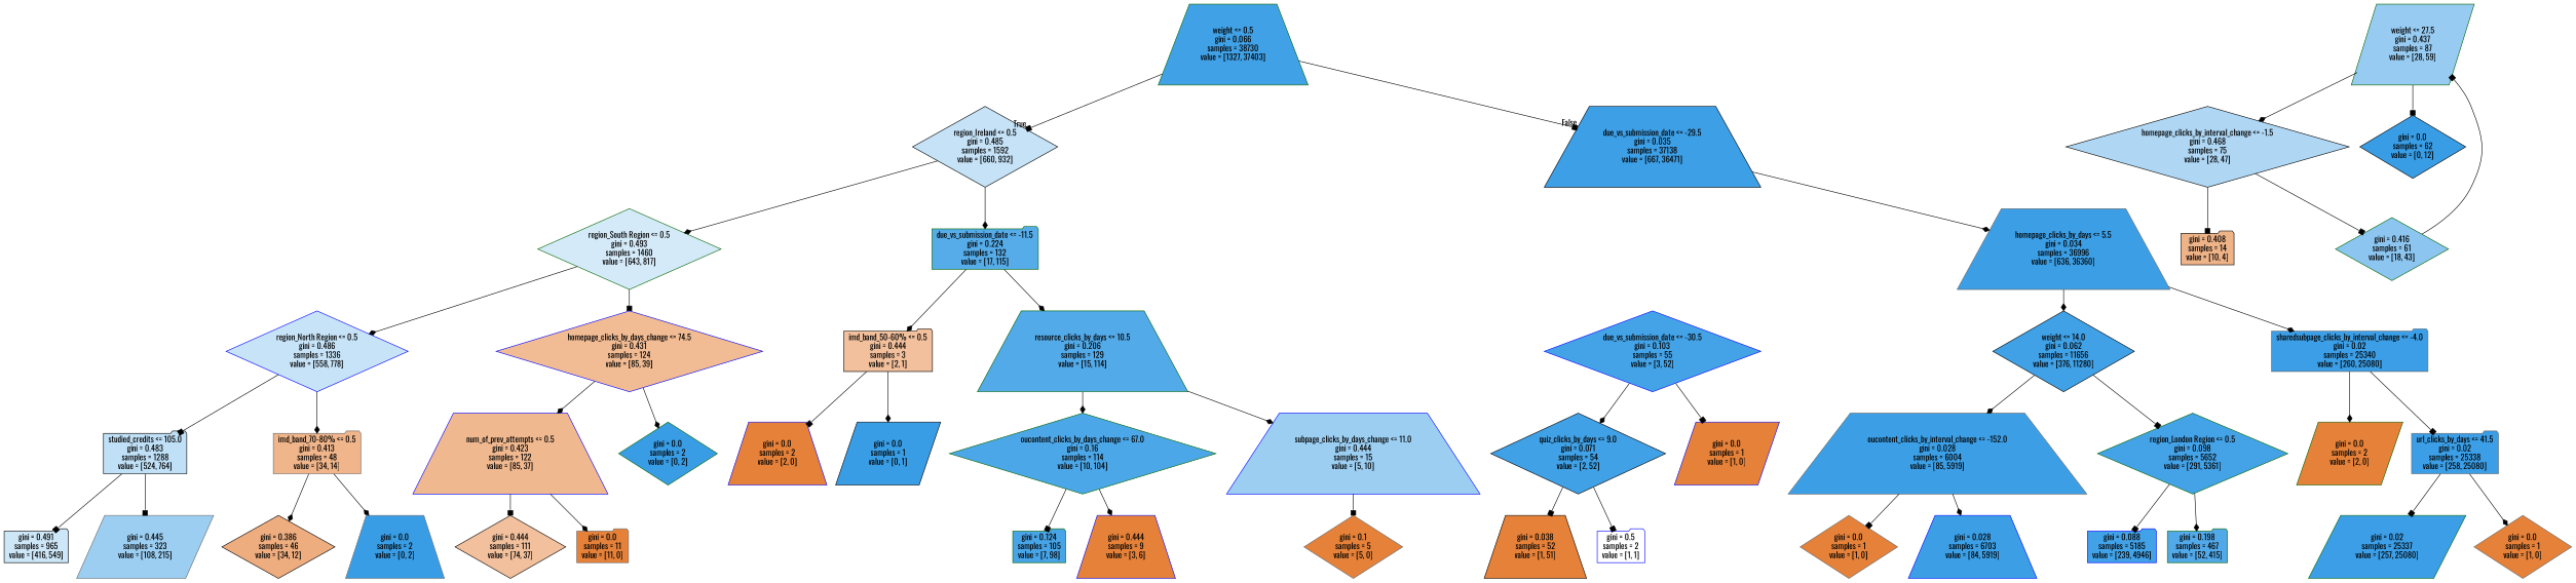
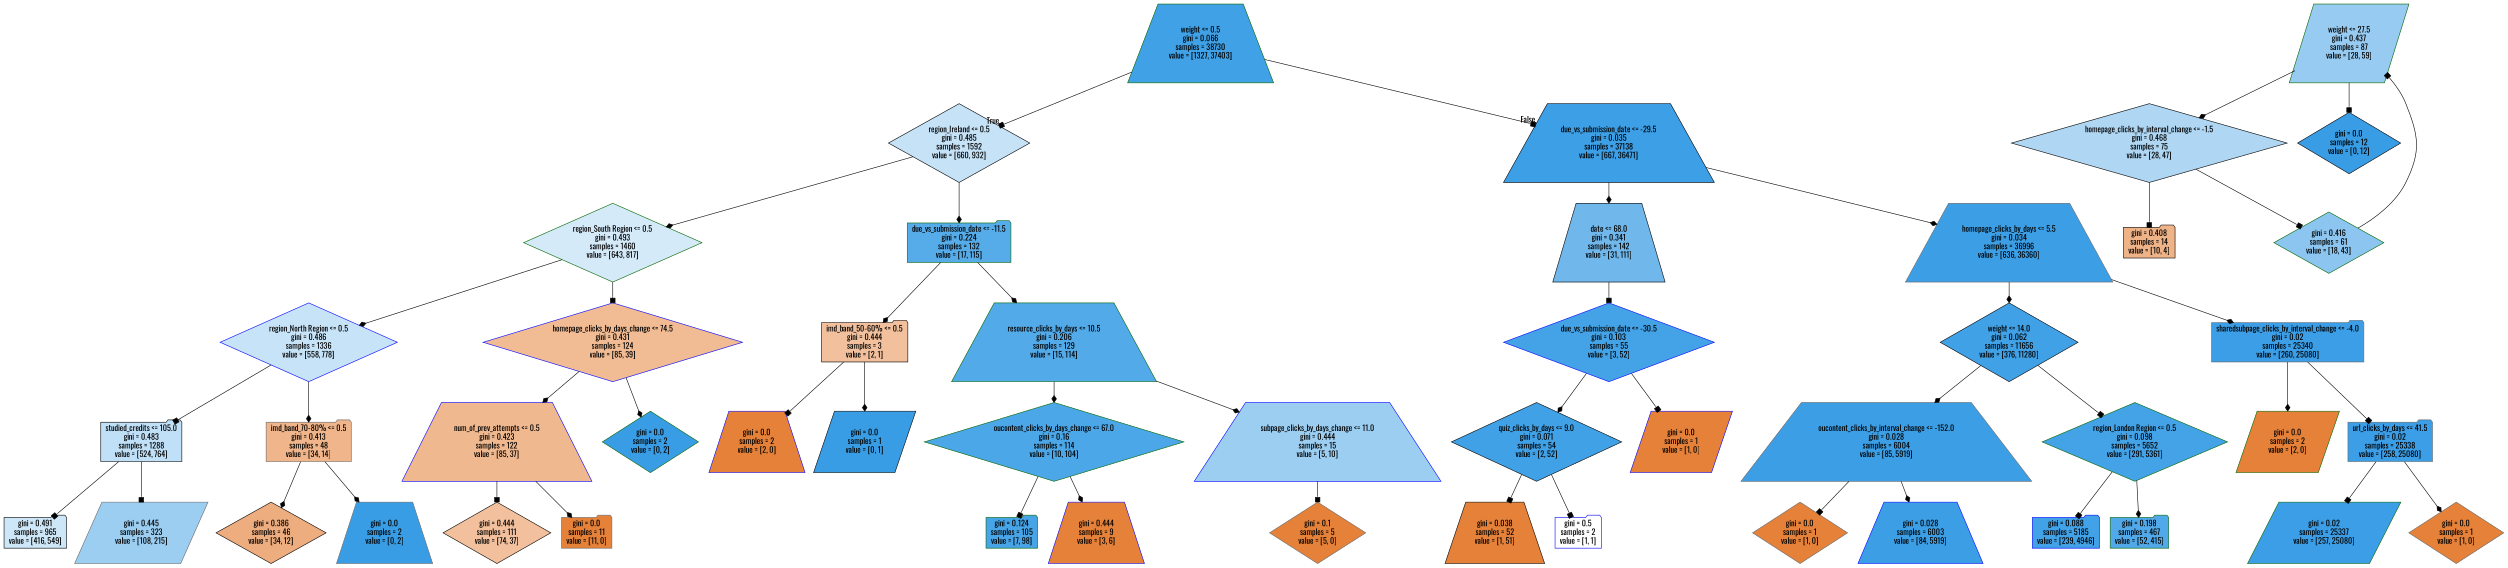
  digraph {
    fontname=Oswald
    node [color=black fillcolor="#e58139ff" fontname=Oswald shape=diamond style=filled]
    edge [arrowhead=diamond fontname=Oswald]
    n1 [color=darkgreen fillcolor="#399de5f6" label="weight <= 0.5\ngini = 0.066\nsamples = 38730\nvalue = [1327, 37403]" shape=trapezium]
    n2 [fillcolor="#399de54a" label="region_Ireland <= 0.5\ngini = 0.485\nsamples = 1592\nvalue = [660, 932]"]
    n3 [fillcolor="#399de5fa" label="due_vs_submission_date <= -29.5\ngini = 0.035\nsamples = 37138\nvalue = [667, 36471]" shape=trapezium]
    n4 [color=darkgreen fillcolor="#399de536" label="region_South Region <= 0.5\ngini = 0.493\nsamples = 1460\nvalue = [643, 817]"]
    n5 [color=darkgreen fillcolor="#399de5d9" label="due_vs_submission_date <= -11.5\ngini = 0.224\nsamples = 132\nvalue = [17, 115]" shape=folder]
+   n6 [fillcolor="#399de5b8" label="date <= 68.0\ngini = 0.341\nsamples = 142\nvalue = [31, 111]" shape=trapezium]
    n7 [color=gray40 fillcolor="#399de5fb" label="homepage_clicks_by_days <= 5.5\ngini = 0.034\nsamples = 36996\nvalue = [636, 36360]" shape=trapezium]
    n8 [color=blue fillcolor="#399de548" label="region_North Region <= 0.5\ngini = 0.486\nsamples = 1336\nvalue = [558, 778]"]
    n9 [color=blue fillcolor="#e581398a" label="homepage_clicks_by_days_change <= 74.5\ngini = 0.431\nsamples = 124\nvalue = [85, 39]"]
    n10 [fillcolor="#e581397f" label="imd_band_50-60% <= 0.5\ngini = 0.444\nsamples = 3\nvalue = [2, 1]" shape=folder]
    n11 [color=darkgreen fillcolor="#399de5dd" label="resource_clicks_by_days <= 10.5\ngini = 0.206\nsamples = 129\nvalue = [15, 114]" shape=trapezium]
    n12 [fillcolor="#399de550" label="studied_credits <= 105.0\ngini = 0.483\nsamples = 1288\nvalue = [524, 764]" shape=folder]
    n13 [color=gray40 fillcolor="#e5813996" label="imd_band_70-80% <= 0.5\ngini = 0.413\nsamples = 48\nvalue = [34, 14]" shape=folder]
    n14 [color=blue fillcolor="#e5813990" label="num_of_prev_attempts <= 0.5\ngini = 0.423\nsamples = 122\nvalue = [85, 37]" shape=trapezium]
    n15 [color=darkgreen fillcolor="#399de5ff" label="gini = 0.0\nsamples = 2\nvalue = [0, 2]"]
    n16 [fillcolor="#399de53e" label="gini = 0.491\nsamples = 965\nvalue = [416, 549]" shape=folder]
    n17 [color=gray40 fillcolor="#399de57f" label="gini = 0.445\nsamples = 323\nvalue = [108, 215]" shape=parallelogram]
    n18 [fillcolor="#e58139a5" label="gini = 0.386\nsamples = 46\nvalue = [34, 12]"]
    n19 [color=gray40 fillcolor="#399de5ff" label="gini = 0.0\nsamples = 2\nvalue = [0, 2]" shape=trapezium]
    n20 [fillcolor="#e581397f" label="gini = 0.444\nsamples = 111\nvalue = [74, 37]"]
    n21 [color=gray40 label="gini = 0.0\nsamples = 11\nvalue = [11, 0]" shape=folder]
    n22 [color=blue label="gini = 0.0\nsamples = 2\nvalue = [2, 0]" shape=trapezium]
    n23 [fillcolor="#399de5ff" label="gini = 0.0\nsamples = 1\nvalue = [0, 1]" shape=parallelogram]
    n24 [color=darkgreen fillcolor="#399de5e6" label="oucontent_clicks_by_days_change <= 67.0\ngini = 0.16\nsamples = 114\nvalue = [10, 104]"]
    n25 [color=blue fillcolor="#399de57f" label="subpage_clicks_by_days_change <= 11.0\ngini = 0.444\nsamples = 15\nvalue = [5, 10]" shape=trapezium]
    n26 [color=darkgreen fillcolor="#399de5ed" label="gini = 0.124\nsamples = 105\nvalue = [7, 98]" shape=folder]
    n27 [color=blue label="gini = 0.444\nsamples = 9\nvalue = [3, 6]" shape=trapezium]
    n28 [color=gray40 label="gini = 0.1\nsamples = 5\nvalue = [5, 0]"]
    n29 [color=blue fillcolor="#399de5f0" label="due_vs_submission_date <= -30.5\ngini = 0.103\nsamples = 55\nvalue = [3, 52]"]
    n30 [fillcolor="#399de5f6" label="weight <= 14.0\ngini = 0.062\nsamples = 11656\nvalue = [376, 11280]"]
    n31 [color=gray40 fillcolor="#399de5fc" label="sharedsubpage_clicks_by_interval_change <= -4.0\ngini = 0.02\nsamples = 25340\nvalue = [260, 25080]" shape=folder]
    n32 [fillcolor="#399de5f5" label="quiz_clicks_by_days <= 9.0\ngini = 0.071\nsamples = 54\nvalue = [2, 52]"]
    n33 [color=blue label="gini = 0.0\nsamples = 1\nvalue = [1, 0]" shape=parallelogram]
    n34 [color=darkgreen fillcolor="#399de586" label="weight <= 27.5\ngini = 0.437\nsamples = 87\nvalue = [28, 59]" shape=parallelogram]
    n35 [fillcolor="#399de567" label="homepage_clicks_by_interval_change <= -1.5\ngini = 0.468\nsamples = 75\nvalue = [28, 47]"]
-   n36 [fillcolor="#399de5ff" label="gini = 0.0\nsamples = 62\nvalue = [0, 12]"]
+   n36 [fillcolor="#399de5ff" label="gini = 0.0\nsamples = 12\nvalue = [0, 12]"]
    n37 [label="gini = 0.038\nsamples = 52\nvalue = [1, 51]" shape=trapezium]
    n38 [color=blue fillcolor="#e5813900" label="gini = 0.5\nsamples = 2\nvalue = [1, 1]" shape=folder]
    n39 [color=darkgreen fillcolor="#399de594" label="gini = 0.416\nsamples = 61\nvalue = [18, 43]"]
    n40 [fillcolor="#e5813999" label="gini = 0.408\nsamples = 14\nvalue = [10, 4]" shape=folder]
    n41 [color=gray40 fillcolor="#399de5fb" label="oucontent_clicks_by_interval_change <= -152.0\ngini = 0.028\nsamples = 6004\nvalue = [85, 5919]" shape=trapezium]
    n42 [color=darkgreen fillcolor="#399de5f1" label="region_London Region <= 0.5\ngini = 0.098\nsamples = 5652\nvalue = [291, 5361]"]
    n43 [color=darkgreen label="gini = 0.0\nsamples = 2\nvalue = [2, 0]" shape=parallelogram]
    n44 [color=gray40 fillcolor="#399de5fc" label="url_clicks_by_days <= 41.5\ngini = 0.02\nsamples = 25338\nvalue = [258, 25080]" shape=folder]
    n45 [color=gray40 label="gini = 0.0\nsamples = 1\nvalue = [1, 0]"]
-   n46 [color=blue fillcolor="#399de5fb" label="gini = 0.028\nsamples = 6703\nvalue = [84, 5919]" shape=trapezium]
+   n46 [color=blue fillcolor="#399de5fb" label="gini = 0.028\nsamples = 6003\nvalue = [84, 5919]" shape=trapezium]
    n47 [color=blue fillcolor="#399de5f3" label="gini = 0.088\nsamples = 5185\nvalue = [239, 4946]" shape=folder]
    n48 [color=darkgreen fillcolor="#399de5df" label="gini = 0.198\nsamples = 467\nvalue = [52, 415]" shape=folder]
    n49 [color=darkgreen fillcolor="#399de5fc" label="gini = 0.02\nsamples = 25337\nvalue = [257, 25080]" shape=parallelogram]
    n50 [color=gray40 label="gini = 0.0\nsamples = 1\nvalue = [1, 0]"]
    n1 -> n2 [arrowhead=box headlabel=True labelangle=45 labeldistance=2.5]
    n1 -> n3 [arrowhead=box headlabel=False labelangle=-45 labeldistance=2.5]
    n2 -> n4
    n2 -> n5
+   n3 -> n6
    n3 -> n7
    n4 -> n8
    n4 -> n9 [arrowhead=box]
    n5 -> n10
    n5 -> n11
+   n6 -> n29 [arrowhead=box]
    n7 -> n30
    n7 -> n31
    n8 -> n12 [arrowhead=box]
    n8 -> n13
    n9 -> n14
    n9 -> n15
    n10 -> n22 [arrowhead=box]
    n10 -> n23
    n11 -> n24
    n11 -> n25
    n12 -> n16 [arrowhead=box]
    n12 -> n17 [arrowhead=box]
    n13 -> n18
    n13 -> n19
    n14 -> n20 [arrowhead=box]
    n14 -> n21
    n24 -> n26 [arrowhead=box]
    n24 -> n27
    n25 -> n28 [arrowhead=box]
    n29 -> n32
    n29 -> n33 [arrowhead=box]
    n30 -> n41
    n30 -> n42 [arrowhead=box]
    n31 -> n43
    n31 -> n44 [arrowhead=box]
    n32 -> n37 [arrowhead=box]
    n32 -> n38 [arrowhead=box]
    n34 -> n35
    n34 -> n36 [arrowhead=box]
    n35 -> n39 [arrowhead=box]
    n35 -> n40 [arrowhead=box]
    n39 -> n34 [arrowhead=box]
    n41 -> n45 [arrowhead=box]
    n41 -> n46
    n42 -> n47 [arrowhead=box]
    n42 -> n48
    n44 -> n49 [arrowhead=box]
    n44 -> n50
  }
